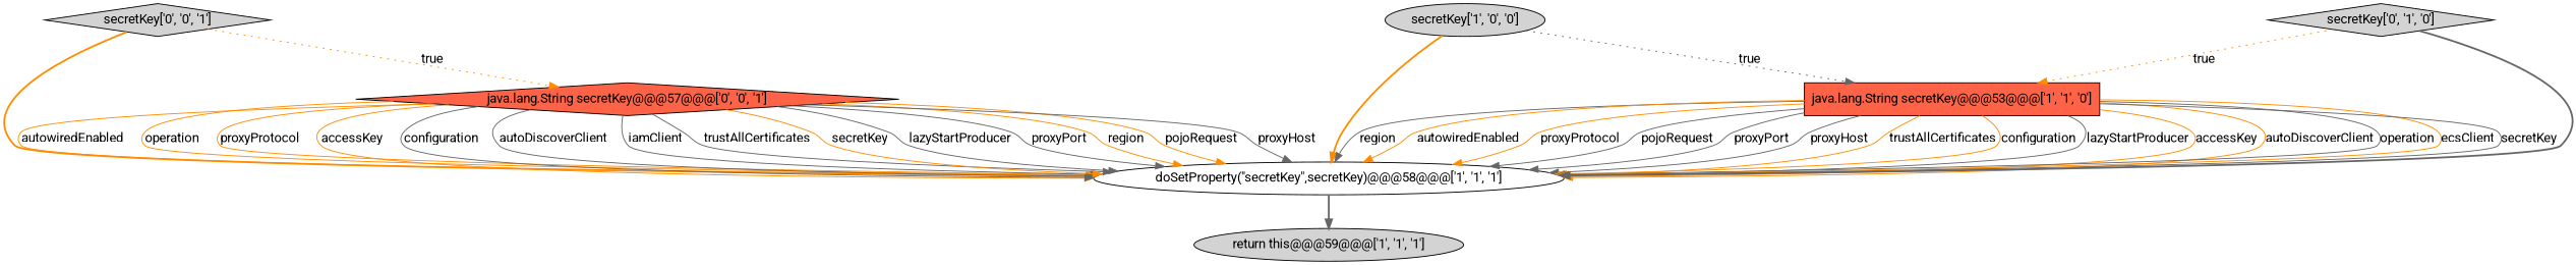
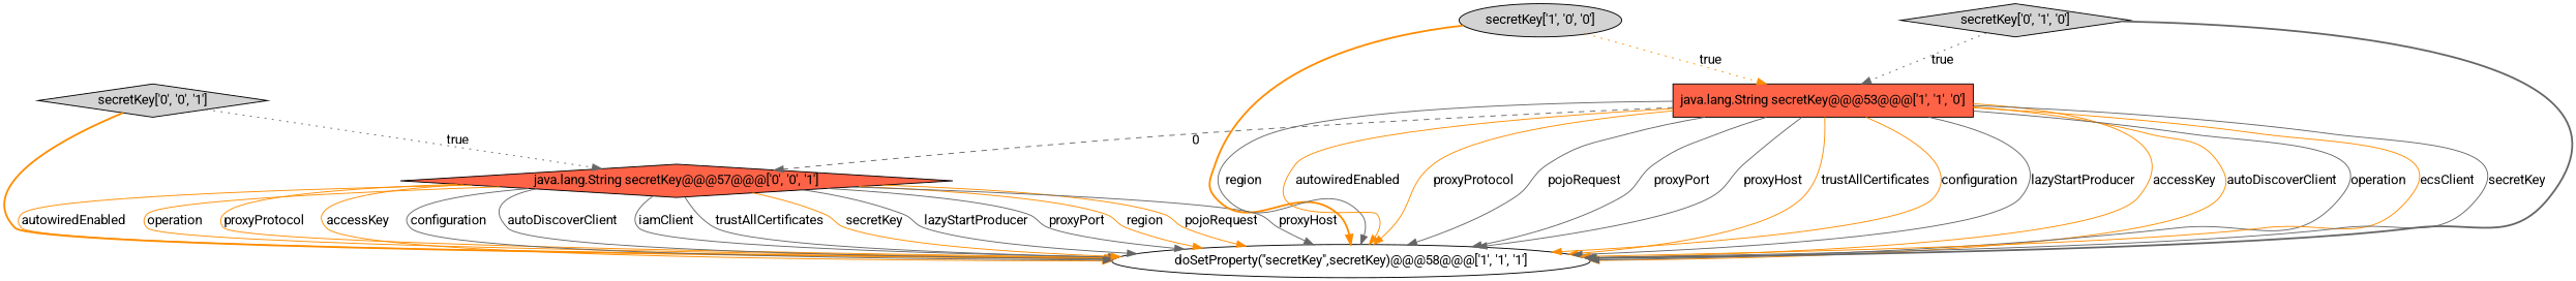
  digraph {
    fontname=Roboto
    node [fillcolor=lightgray fontname=Roboto shape=diamond style=filled]
    edge [color=gray40 fontname=Roboto style=solid]
    n1 [label="secretKey['0', '0', '1']"]
    n2 [fillcolor=white label="doSetProperty(\"secretKey\",secretKey)@@@58@@@['1', '1', '1']" shape=ellipse]
    n3 [fillcolor=tomato label="java.lang.String secretKey@@@57@@@['0', '0', '1']"]
-   n4 [label="return this@@@59@@@['1', '1', '1']" shape=ellipse]
    n5 [label="secretKey['1', '0', '0']" shape=ellipse]
    n6 [fillcolor=tomato label="java.lang.String secretKey@@@53@@@['1', '1', '0']" shape=box]
    n7 [label="secretKey['0', '1', '0']"]
    n1 -> n2 [color=darkorange style=bold]
-   n1 -> n3 [color=darkorange label=true style=dotted]
-   n2 -> n4 [style=bold]
+   n1 -> n3 [label=true style=dotted]
    n3 -> n2 [color=darkorange label=autowiredEnabled]
    n3 -> n2 [color=darkorange label=operation]
    n3 -> n2 [color=darkorange label=proxyProtocol]
    n3 -> n2 [color=darkorange label=accessKey]
    n3 -> n2 [label=configuration]
    n3 -> n2 [label=autoDiscoverClient]
    n3 -> n2 [label=iamClient]
    n3 -> n2 [label=trustAllCertificates]
    n3 -> n2 [color=darkorange label=secretKey]
    n3 -> n2 [label=lazyStartProducer]
    n3 -> n2 [label=proxyPort]
    n3 -> n2 [color=darkorange label=region]
    n3 -> n2 [color=darkorange label=pojoRequest]
    n3 -> n2 [label=proxyHost]
    n5 -> n2 [color=darkorange style=bold]
-   n5 -> n6 [label=true style=dotted]
+   n5 -> n6 [color=darkorange label=true style=dotted]
    n6 -> n2 [label=region]
    n6 -> n2 [color=darkorange label=autowiredEnabled]
    n6 -> n2 [color=darkorange label=proxyProtocol]
    n6 -> n2 [label=pojoRequest]
    n6 -> n2 [label=proxyPort]
    n6 -> n2 [label=proxyHost]
    n6 -> n2 [color=darkorange label=trustAllCertificates]
    n6 -> n2 [color=darkorange label=configuration]
    n6 -> n2 [label=lazyStartProducer]
    n6 -> n2 [color=darkorange label=accessKey]
    n6 -> n2 [color=darkorange label=autoDiscoverClient]
    n6 -> n2 [label=operation]
    n6 -> n2 [color=darkorange label=ecsClient]
    n6 -> n2 [label=secretKey]
+   n6 -> n3 [label=0 style=dashed]
    n7 -> n2 [style=bold]
-   n7 -> n6 [color=darkorange label=true style=dotted]
+   n7 -> n6 [label=true style=dotted]
  }
